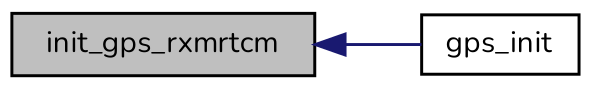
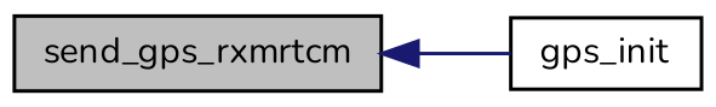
  digraph {
    rankdir=LR
    fontname=Nunito
    node [color=black fontname=Nunito fontsize=10 shape=record style=filled]
-   n1 [fillcolor=grey75 fontcolor=black height=0.2 label=init_gps_rxmrtcm width=0.4]
+   n1 [fillcolor=grey75 fontcolor=black height=0.2 label=send_gps_rxmrtcm width=0.4]
    n2 [fillcolor=white height=0.2 label=gps_init width=0.4]
    n1 -> n2 [color=midnightblue dir=back fontname=Nunito fontsize=10 labelfontname=FreeSans labelfontsize=10 style=solid]
  }
